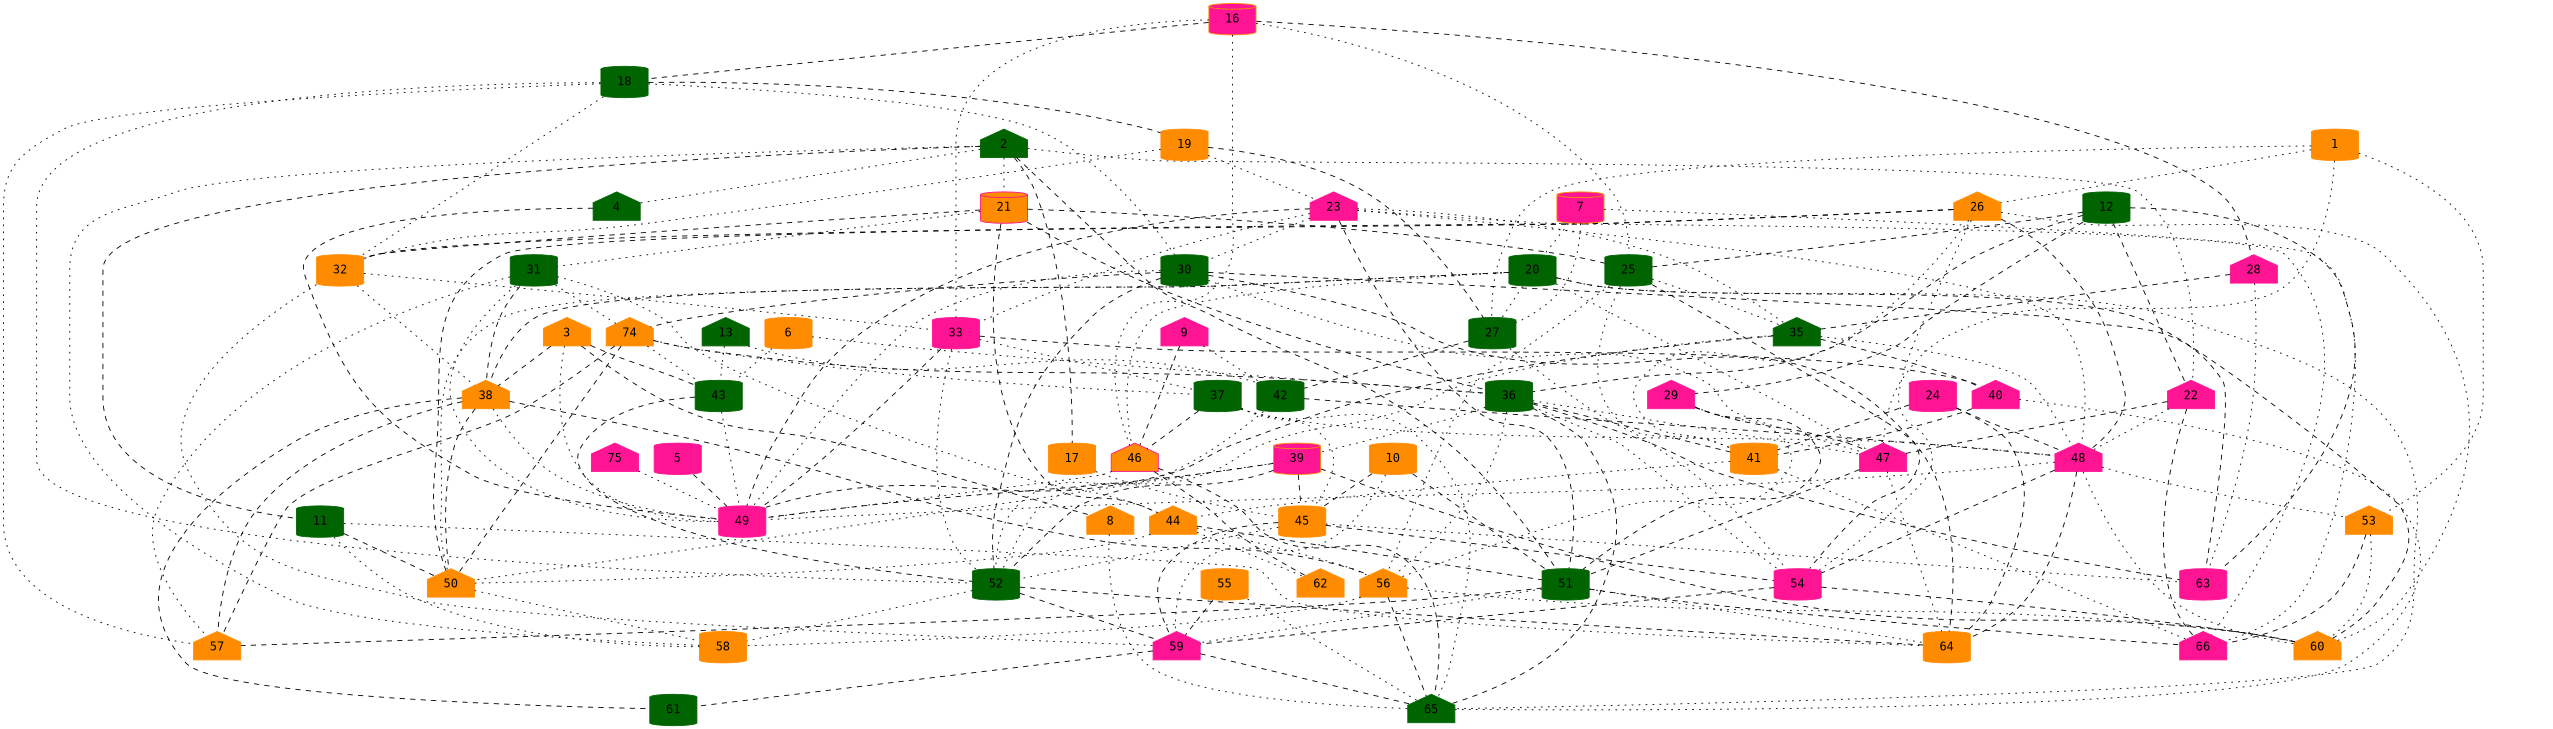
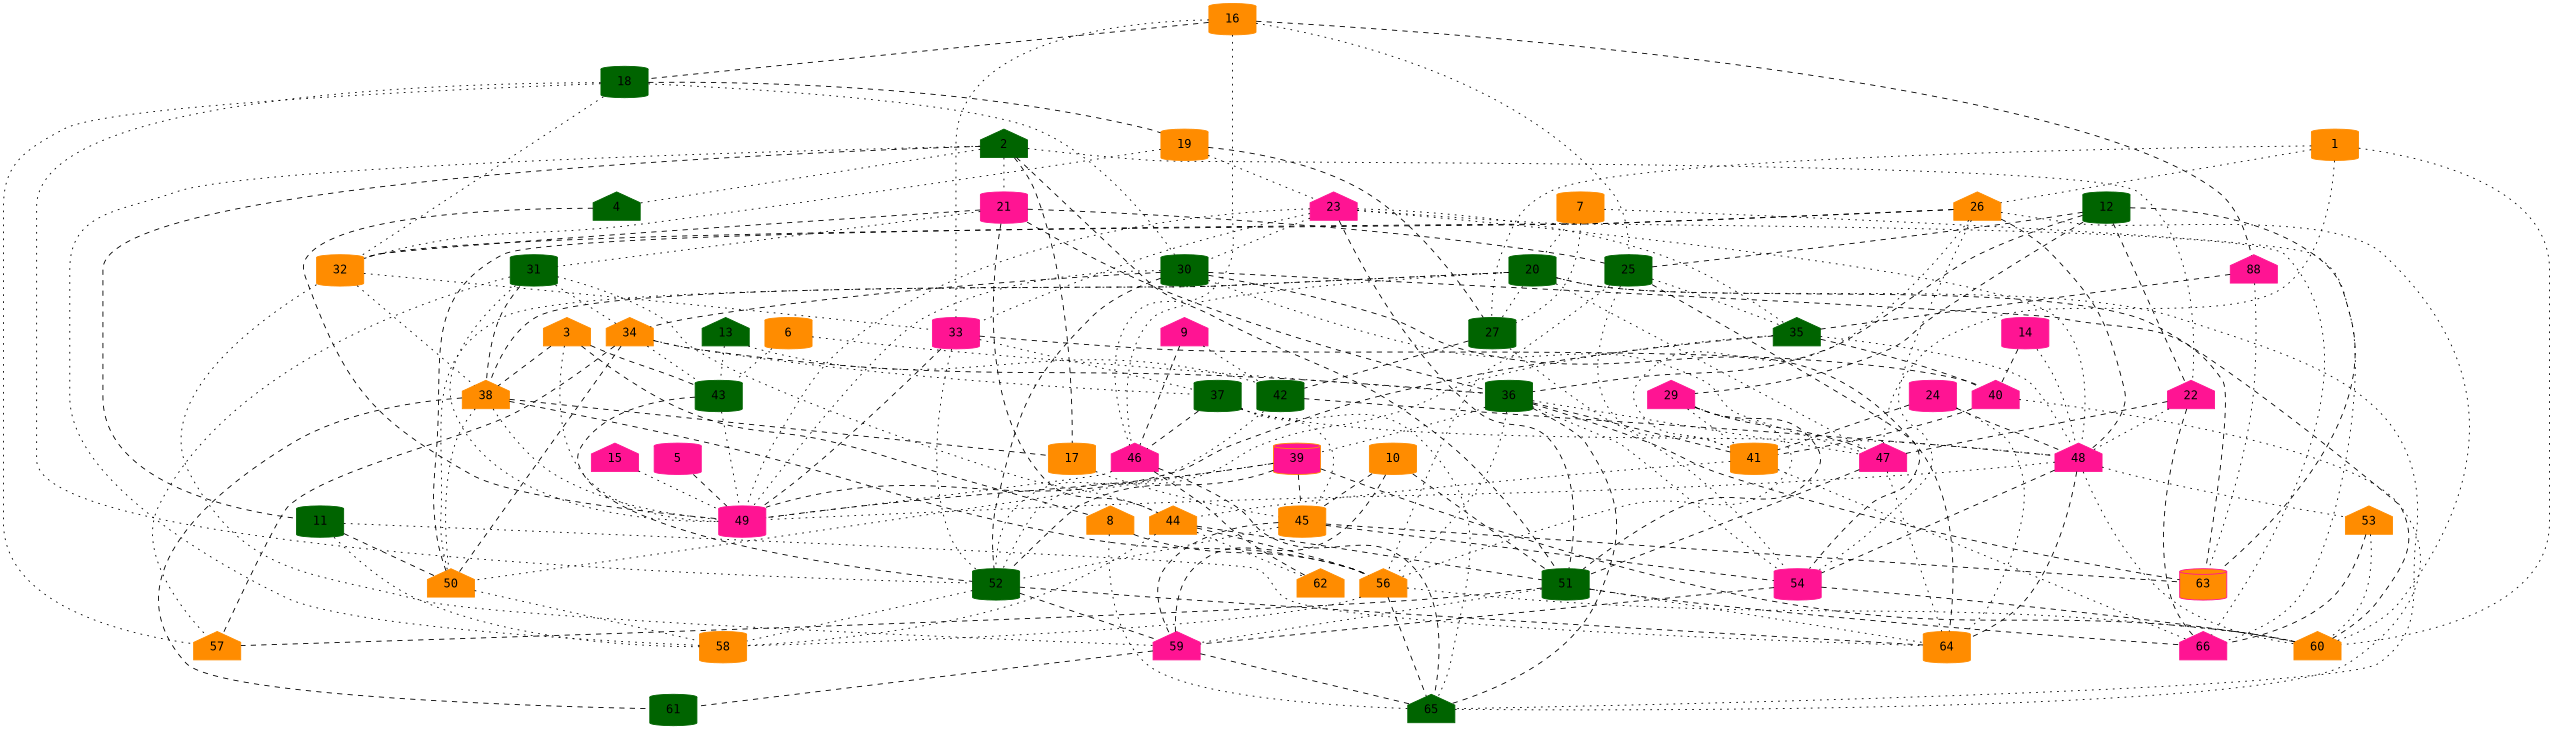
  graph {
    fontname="DejaVu Sans Mono"
    node [color=darkorange fontname="DejaVu Sans Mono" shape=cylinder style=filled]
    edge [fontname="DejaVu Sans Mono" style=dotted weight=1.0]
    26 [shape=house]
    1
    27 [color=darkgreen]
    47 [color=deeppink shape=house]
    53 [shape=house]
    50 [shape=house]
    48 [color=deeppink shape=house]
    32
    60 [shape=house]
    41
    54 [color=deeppink]
    42 [color=darkgreen]
    51 [color=darkgreen]
    64
    66 [color=deeppink shape=house]
    2 [color=darkgreen shape=house]
    4 [color=darkgreen shape=house]
    11 [color=darkgreen]
    17
-   21 [color=deeppink fillcolor=darkorange]
+   21 [color=deeppink]
    22 [color=deeppink shape=house]
    58
    49 [color=deeppink]
    45
    36 [color=darkgreen]
    25 [color=darkgreen]
    31 [color=darkgreen]
    44 [shape=house]
    59 [color=deeppink shape=house]
    57 [shape=house]
    3 [shape=house]
    8 [shape=house]
    38 [shape=house]
    43 [color=darkgreen]
    56 [shape=house]
    65 [color=darkgreen shape=house]
    61 [color=darkgreen]
    52 [color=darkgreen]
    5 [color=deeppink]
-   63 [color=deeppink]
+   63 [color=deeppink fillcolor=darkorange]
    6
    39 [fillcolor=deeppink]
-   7 [fillcolor=deeppink]
+   7
    20 [color=darkgreen]
-   46 [color=deeppink shape=house fillcolor=darkorange]
+   46 [color=deeppink shape=house]
    9 [color=deeppink shape=house]
    62 [shape=house]
    10
    12 [color=darkgreen]
    29 [color=deeppink shape=house]
    35 [color=darkgreen shape=house]
    13 [color=darkgreen shape=house]
+   14 [color=deeppink]
    40 [color=deeppink shape=house]
-   15 [color=deeppink shape=house label=75]
-   16 [fillcolor=deeppink]
+   15 [color=deeppink shape=house]
+   16
    18 [color=darkgreen]
-   28 [color=deeppink shape=house]
+   28 [color=deeppink shape=house label=88]
    33 [color=deeppink]
    19
    30 [color=darkgreen]
    37 [color=darkgreen]
    23 [color=deeppink shape=house]
-   34 [shape=house label=74]
+   34 [shape=house]
    24 [color=deeppink]
-   55
    26 -- 50 [style=dashed]
    26 -- 48 [style=dashed]
    26 -- 32 [style=dashed]
    26 -- 60
    26 -- 41
    26 -- 54
    1 -- 26
    1 -- 27
    1 -- 47
-   1 -- 53
+   1 -- 60
    27 -- 54
    27 -- 42 [style=dashed]
    47 -- 51 [style=dashed]
    47 -- 64
    53 -- 60
    53 -- 66 [style=dashed]
    50 -- 58
    48 -- 53
    48 -- 60
    48 -- 54 [style=dashed]
    48 -- 64 [style=dashed]
    48 -- 49
    32 -- 59
    32 -- 38
    32 -- 33
    41 -- 66
    41 -- 44
    54 -- 60 [style=dashed]
    54 -- 59 [style=dashed]
    42 -- 48 [style=dashed]
    42 -- 52
    51 -- 64
    51 -- 66 [style=dashed]
    51 -- 59
    51 -- 57 [style=dashed]
    2 -- 51 [style=dashed]
    2 -- 4
    2 -- 11 [style=dashed]
    2 -- 17 [style=dashed]
    2 -- 21
    2 -- 22
    2 -- 58
    4 -- 49 [style=dashed]
    11 -- 50 [style=dashed]
    11 -- 64
    11 -- 58
    17 -- 45
    21 -- 32 [style=dashed]
    21 -- 36 [style=dashed]
    21 -- 25 [style=dashed]
    21 -- 31
    21 -- 44 [style=dashed]
    22 -- 47 [style=dashed]
    22 -- 48
    22 -- 66 [style=dashed]
    45 -- 54 [style=dashed]
    45 -- 59 [style=dashed]
    45 -- 52
-   45 -- 63
+   45 -- 63 [style=dashed]
    36 -- 47
    36 -- 41 [style=dashed]
    36 -- 54
    36 -- 56
    36 -- 65 [style=dashed]
    36 -- 63 [style=dashed]
    36 -- 39
    25 -- 41
    25 -- 54 [style=dashed]
    25 -- 56
    25 -- 35
    31 -- 49
    31 -- 44
    31 -- 57
    31 -- 38 [style=dashed]
    31 -- 34
-   44 -- 50
+   44 -- 58
    44 -- 51 [style=dashed]
-   44 -- 56
+   44 -- 56 [style=dashed]
    44 -- 62
    59 -- 65 [style=dashed]
    59 -- 61 [style=dashed]
    3 -- 49
    3 -- 8 [style=dashed]
    3 -- 38 [style=dashed]
    3 -- 43 [style=dashed]
+   8 -- 56 [style=dashed]
    8 -- 65
-   38 -- 50 [style=dashed]
+   38 -- 50
    38 -- 49
-   38 -- 57 [style=dashed]
+   38 -- 17 [style=dashed]
    38 -- 56 [style=dashed]
    38 -- 61 [style=dashed]
    43 -- 49
    43 -- 52 [style=dashed]
    56 -- 60
    56 -- 58
    56 -- 65 [style=dashed]
    52 -- 64 [style=dashed]
    52 -- 58
    52 -- 59 [style=dashed]
    5 -- 49 [style=dashed]
    6 -- 36
    6 -- 43
    39 -- 50
    39 -- 60 [style=dashed]
    39 -- 49 [style=dashed]
    39 -- 45 [style=dashed]
    39 -- 52 [style=dashed]
    7 -- 27
    7 -- 66
    7 -- 20
    20 -- 27
    20 -- 47
    20 -- 50
    20 -- 60 [style=dashed]
    20 -- 38 [style=dashed]
    20 -- 65
    20 -- 46
    46 -- 49
    46 -- 65 [style=dashed]
    46 -- 62 [style=dashed]
    9 -- 42
    9 -- 46 [style=dashed]
    10 -- 51 [style=dashed]
    10 -- 45 [style=dashed]
-   10 -- 59
+   10 -- 59 [style=dashed]
    12 -- 22 [style=dashed]
    12 -- 36 [style=dashed]
    12 -- 25 [style=dashed]
    12 -- 63 [style=dashed]
    12 -- 29 [style=dashed]
    29 -- 47 [style=dashed]
+   29 -- 41
    29 -- 51 [style=dashed]
    29 -- 56
    35 -- 48
    35 -- 49 [style=dashed]
    35 -- 52
    35 -- 40 [style=dashed]
    13 -- 42
    13 -- 43
+   14 -- 48
+   14 -- 40 [style=dashed]
    40 -- 41 [style=dashed]
    40 -- 65
    15 -- 49
    16 -- 25
    16 -- 46
    16 -- 18 [style=dashed]
    16 -- 28 [style=dashed]
    16 -- 33
    18 -- 32
    18 -- 57
    18 -- 52
    18 -- 19 [style=dashed]
    18 -- 30
    28 -- 63
    28 -- 35 [style=dashed]
    33 -- 49 [style=dashed]
    33 -- 52
    33 -- 40 [style=dashed]
    33 -- 37
    19 -- 27 [style=dashed]
    19 -- 32
    19 -- 23
    30 -- 47
    30 -- 64 [style=dashed]
    30 -- 49
    30 -- 52 [style=dashed]
    30 -- 63 [style=dashed]
    30 -- 34 [style=dashed]
    37 -- 48
    37 -- 45
    37 -- 65
    37 -- 46 [style=dashed]
    23 -- 48
    23 -- 51 [style=dashed]
    23 -- 66
-   23 -- 49 [style=dashed]
+   23 -- 49
    23 -- 35
    23 -- 33
    23 -- 30
    34 -- 50 [style=dashed]
    34 -- 36 [style=dashed]
    34 -- 57 [style=dashed]
    34 -- 43
    34 -- 37
    24 -- 48 [style=dashed]
    24 -- 41 [style=dashed]
-   24 -- 64 [style=dashed]
-   55 -- 59 [style=dashed]
-   55 -- 65
+   24 -- 64
  }
